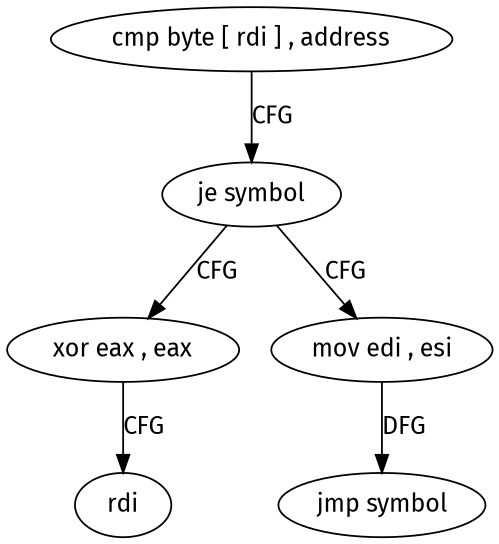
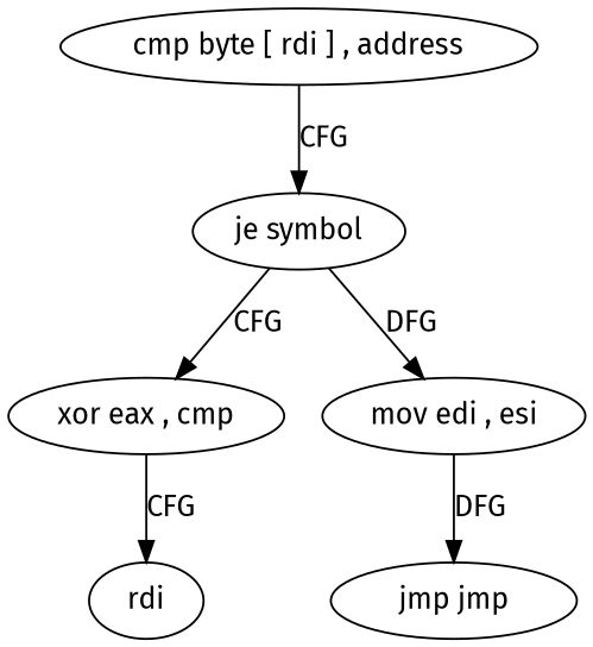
  digraph {
    fontname="Fira Sans"
    node [fontname="Fira Sans"]
    edge [fontname="Fira Sans"]
    n1 [label="cmp byte [ rdi ] , address"]
    n2 [label="je symbol"]
-   n3 [label="xor eax , eax"]
+   n3 [label="xor eax , cmp"]
    n4 [label="mov edi , esi"]
    n5 [label=rdi]
-   n6 [label="jmp symbol"]
+   n6 [label="jmp jmp"]
    n1 -> n2 [label=CFG]
    n2 -> n3 [label=CFG]
-   n2 -> n4 [label=CFG]
+   n2 -> n4 [label=DFG]
    n3 -> n5 [label=CFG]
    n4 -> n6 [label=DFG]
  }
